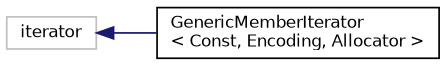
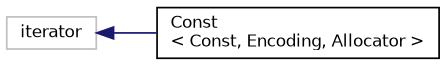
  digraph {
    rankdir=LR
    node [fillcolor=white fontname=Helvetica fontsize=10 shape=record style=filled]
    n1 [color=grey75 height=0.2 label=iterator width=0.4]
-   n2 [color=black height=0.2 label="GenericMemberIterator\l\< Const, Encoding, Allocator \>" width=0.4]
+   n2 [color=black height=0.2 label="Const\l\< Const, Encoding, Allocator \>" width=0.4]
    n1 -> n2 [color=midnightblue dir=back fontname=Helvetica fontsize=10 labelfontname=Helvetica labelfontsize=10 style=solid]
  }
